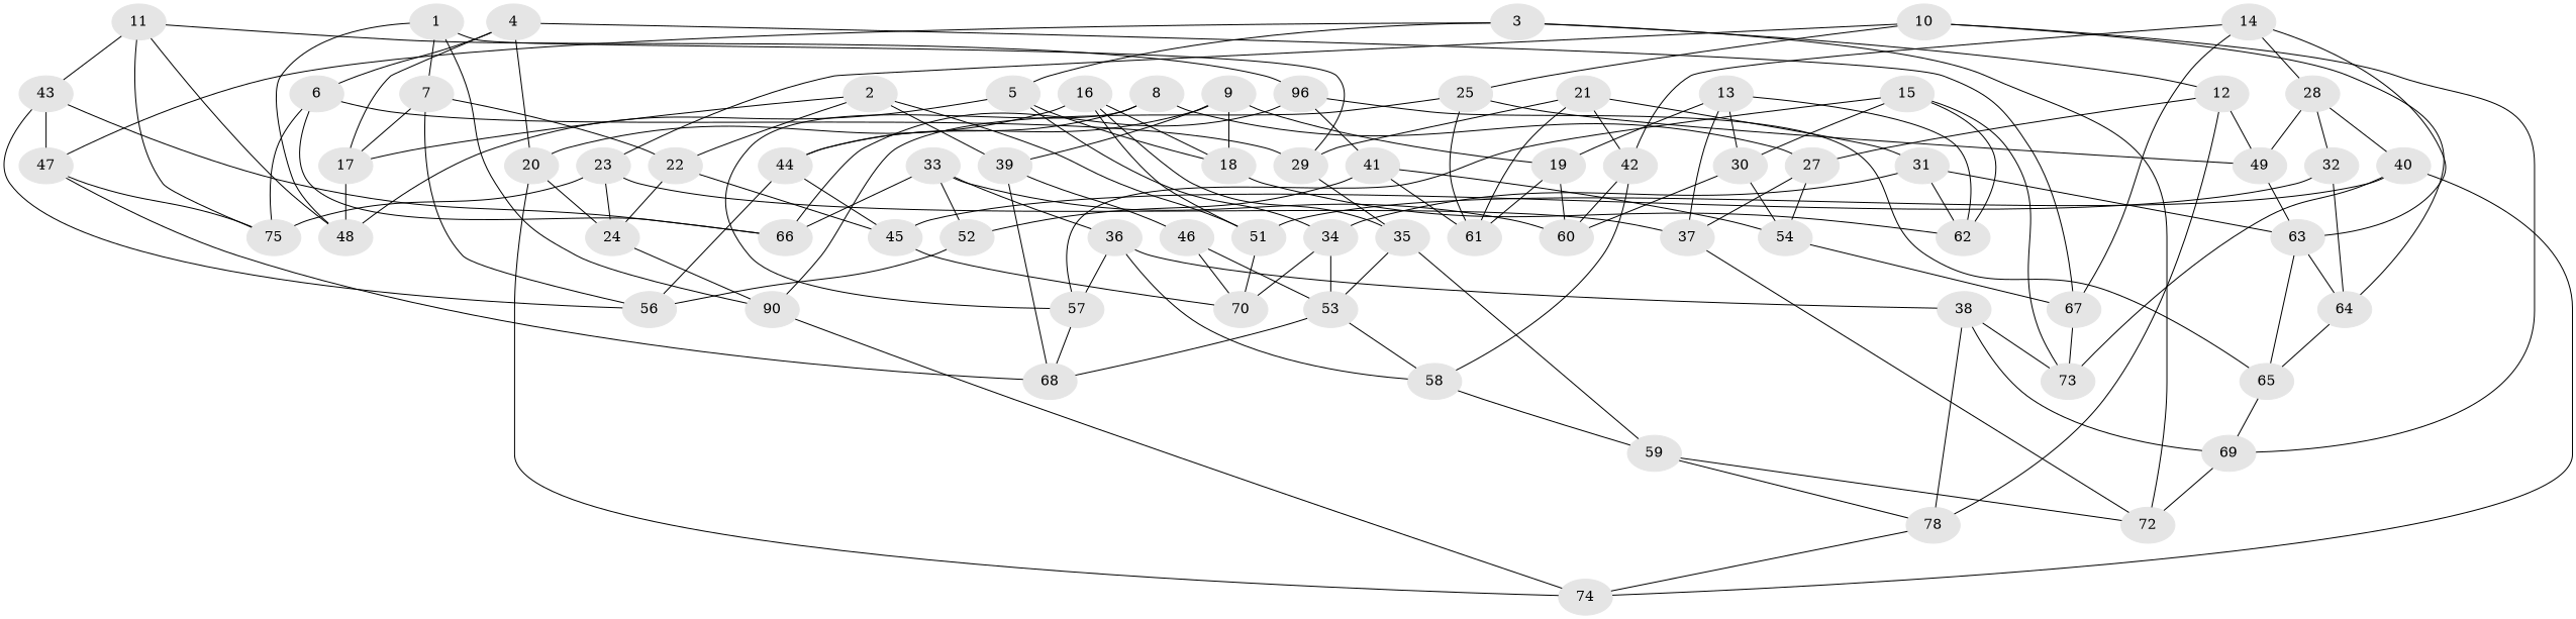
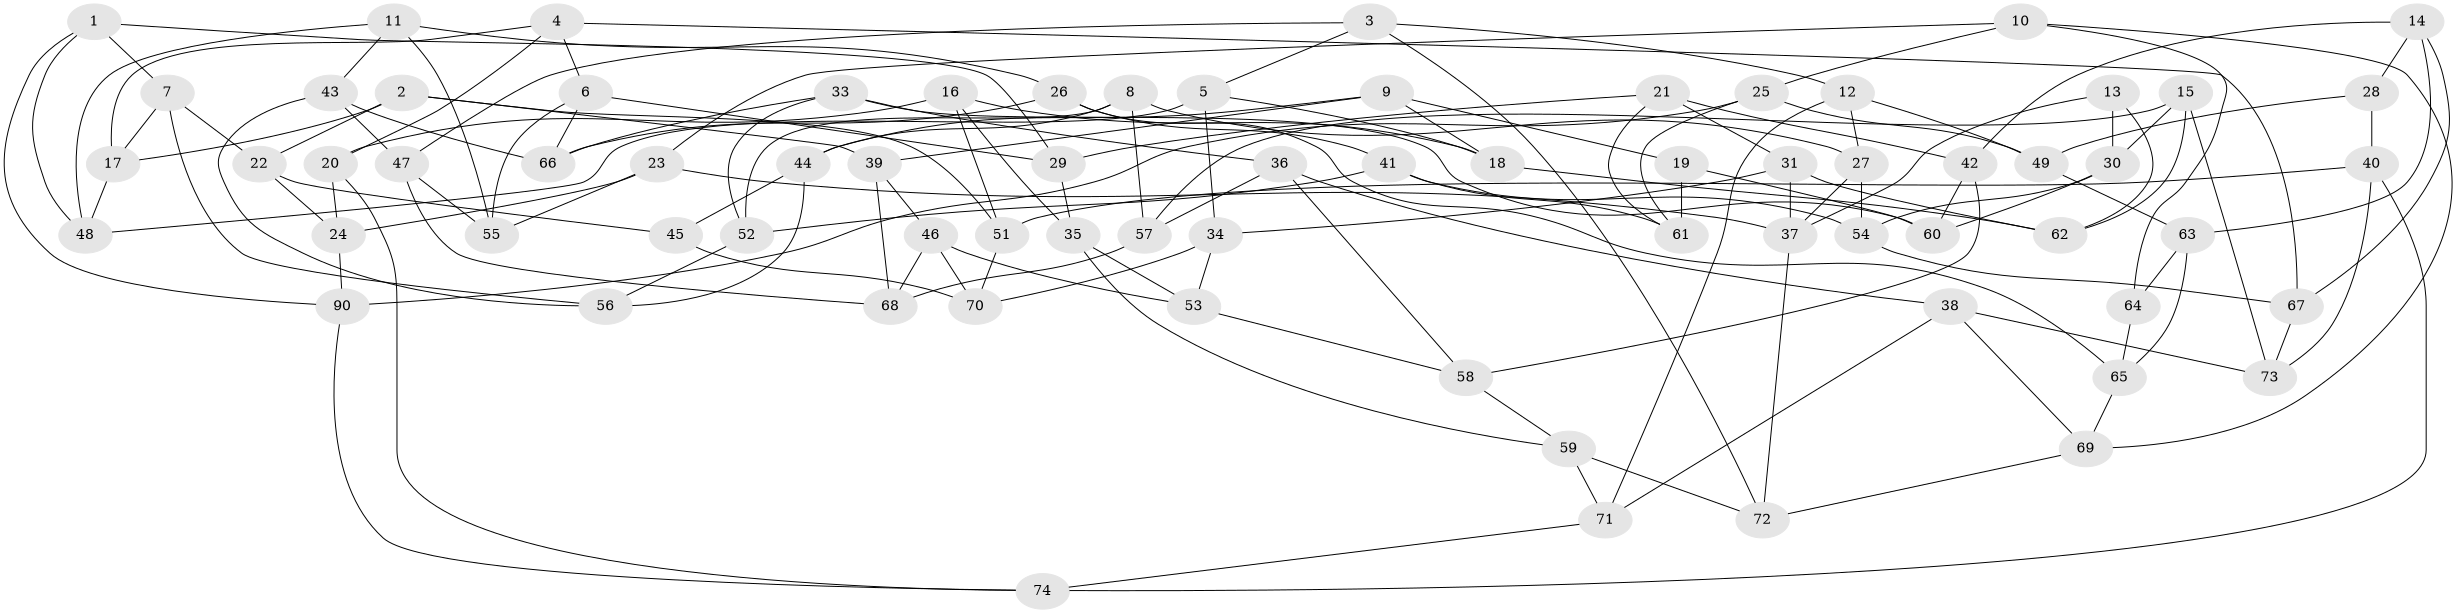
  graph {
    node [color=gray90 style=filled]
    1
    7
    29
    48
    n5 [label=90]
    17
    22
    56
    35
    74
    2
    39
    51
    24
    45
    46
    68
    70
    3
    5
    12
    47
    72
    18
    34
    27
    49
-   71 [label=78]
-   55 [label=75]
+   71
+   55
    4
    6
    20
    67
    66
    73
    62
    53
    8
    44
    52
    57
    37
    54
    9
    19
    60
    61
    10
    23
    25
    64
    69
    65
    11
-   26 [label=96]
+   26
    43
    41
    63
    13
    30
    14
    28
    42
-   32
    40
    58
    15
    16
    59
    21
    31
    33
    36
    38
    1 -- 7
    1 -- 29
    1 -- 48
    1 -- n5
    7 -- 17
    7 -- 22
    7 -- 56
    29 -- 35
    n5 -- 74
    17 -- 48
    22 -- 24
    22 -- 45
    35 -- 53
    35 -- 59
    2 -- 17
    2 -- 22
    2 -- 39
    2 -- 51
    39 -- 46
    39 -- 68
    51 -- 70
    24 -- n5
    45 -- 70
-   53 -- 68
+   46 -- 68
    46 -- 70
    46 -- 53
    3 -- 5
    3 -- 12
    3 -- 47
    3 -- 72
    5 -- 48
    5 -- 18
    5 -- 34
    12 -- 27
    12 -- 49
    12 -- 71
    47 -- 68
    47 -- 55
    18 -- 62
    34 -- 70
    34 -- 53
    27 -- 37
    27 -- 54
    49 -- 63
    71 -- 74
    4 -- 17
    4 -- 6
    4 -- 20
    4 -- 67
    6 -- 29
    6 -- 55
    6 -- 66
    20 -- 74
    20 -- 24
    67 -- 73
    53 -- 58
    8 -- 27
    8 -- 44
+   8 -- 52
    8 -- 57
    44 -- 56
    44 -- 45
    52 -- 56
    57 -- 68
    37 -- 72
    54 -- 67
    9 -- 39
    9 -- 18
    9 -- 44
    9 -- 19
    19 -- 60
    19 -- 61
    10 -- 23
    10 -- 25
    10 -- 64
    10 -- 69
    23 -- 24
    23 -- 55
    23 -- 37
    25 -- n5
    25 -- 49
    25 -- 61
    64 -- 65
    69 -- 72
    65 -- 69
    11 -- 48
    11 -- 55
    11 -- 26
    11 -- 43
    26 -- 66
    26 -- 65
    26 -- 41
    43 -- 56
    43 -- 47
    43 -- 66
    41 -- 52
    41 -- 54
    41 -- 61
    63 -- 64
    63 -- 65
    13 -- 62
    13 -- 37
-   13 -- 19
    13 -- 30
    30 -- 54
    30 -- 60
    14 -- 67
    14 -- 63
    14 -- 28
    14 -- 42
    28 -- 49
-   28 -- 32
    28 -- 40
    42 -- 60
    42 -- 58
-   32 -- 45
-   32 -- 64
    40 -- 74
    40 -- 51
    40 -- 73
    58 -- 59
    15 -- 73
    15 -- 62
    15 -- 57
    15 -- 30
    16 -- 35
    16 -- 51
    16 -- 18
    16 -- 20
    59 -- 72
    59 -- 71
    21 -- 29
    21 -- 61
    21 -- 42
    21 -- 31
    31 -- 34
    31 -- 62
-   31 -- 63
+   31 -- 37
    33 -- 66
    33 -- 52
    33 -- 60
    33 -- 36
    36 -- 57
    36 -- 58
    36 -- 38
    38 -- 71
    38 -- 73
    38 -- 69
  }
